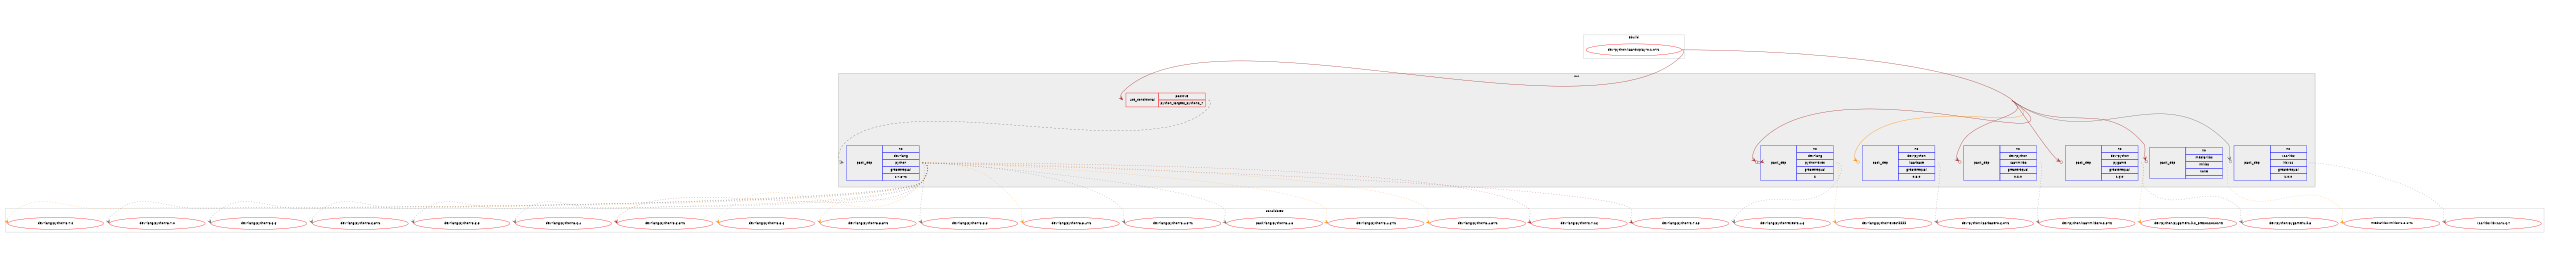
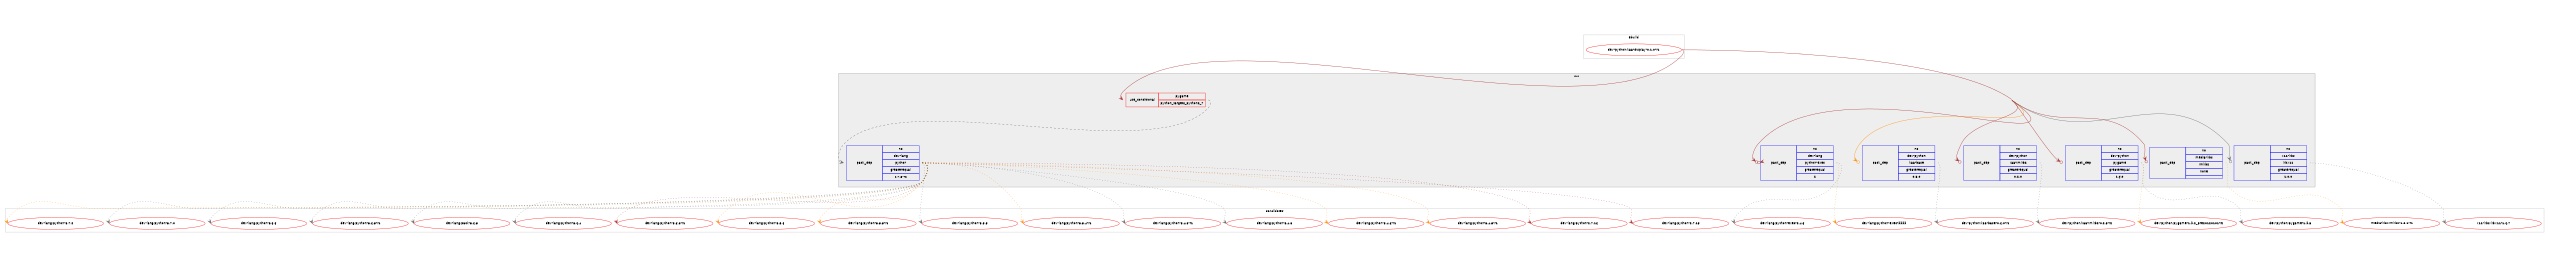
  digraph {
    compound=true
    concentrate=true
    fontname=Helvetica
    fontsize=10
    newrank=true
    rankdir=TB
    ranksep=1.5
    node [color=red fontname=Helvetica fontsize=10]
    edge [arrowhead=vee color=gray40 headport=w style=dotted tailport=e weight=100]
    n1 [label="dev-python/kaa-display-0.1.0-r1" width=4]
    n2 [color=blue label=<<TABLE BORDER="0" CELLBORDER="1" CELLSPACING="0" CELLPADDING="4" WIDTH="220"><TR><TD ROWSPAN="6" CELLPADDING="30">pack_dep</TD></TR><TR><TD WIDTH="110">no</TD></TR><TR><TD>dev-lang</TD></TR><TR><TD>python</TD></TR><TR><TD>greaterequal</TD></TR><TR><TD>2.7.5-r2</TD></TR></TABLE>> shape=none]
-   n3 [label=<<TABLE BORDER="0" CELLBORDER="1" CELLSPACING="0" CELLPADDING="4"><TR><TD ROWSPAN="3" CELLPADDING="10">use_conditional</TD></TR><TR><TD>positive</TD></TR><TR><TD>python_targets_python2_7</TD></TR></TABLE>> shape=none]
+   n3 [label=<<TABLE BORDER="0" CELLBORDER="1" CELLSPACING="0" CELLPADDING="4"><TR><TD ROWSPAN="3" CELLPADDING="10">use_conditional</TD></TR><TR><TD>pygame</TD></TR><TR><TD>python_targets_python2_7</TD></TR></TABLE>> shape=none]
    n4 [color=blue label=<<TABLE BORDER="0" CELLBORDER="1" CELLSPACING="0" CELLPADDING="4" WIDTH="220"><TR><TD ROWSPAN="6" CELLPADDING="30">pack_dep</TD></TR><TR><TD WIDTH="110">no</TD></TR><TR><TD>dev-lang</TD></TR><TR><TD>python-exec</TD></TR><TR><TD>greaterequal</TD></TR><TR><TD>2</TD></TR></TABLE>> shape=none]
    n5 [color=blue label=<<TABLE BORDER="0" CELLBORDER="1" CELLSPACING="0" CELLPADDING="4" WIDTH="220"><TR><TD ROWSPAN="6" CELLPADDING="30">pack_dep</TD></TR><TR><TD WIDTH="110">no</TD></TR><TR><TD>dev-python</TD></TR><TR><TD>kaa-base</TD></TR><TR><TD>greaterequal</TD></TR><TR><TD>0.3.0</TD></TR></TABLE>> shape=none]
    n6 [color=blue label=<<TABLE BORDER="0" CELLBORDER="1" CELLSPACING="0" CELLPADDING="4" WIDTH="220"><TR><TD ROWSPAN="6" CELLPADDING="30">pack_dep</TD></TR><TR><TD WIDTH="110">no</TD></TR><TR><TD>dev-python</TD></TR><TR><TD>kaa-imlib2</TD></TR><TR><TD>greaterequal</TD></TR><TR><TD>0.2.0</TD></TR></TABLE>> shape=none]
    n7 [color=blue label=<<TABLE BORDER="0" CELLBORDER="1" CELLSPACING="0" CELLPADDING="4" WIDTH="220"><TR><TD ROWSPAN="6" CELLPADDING="30">pack_dep</TD></TR><TR><TD WIDTH="110">no</TD></TR><TR><TD>dev-python</TD></TR><TR><TD>pygame</TD></TR><TR><TD>greaterequal</TD></TR><TR><TD>1.6.0</TD></TR></TABLE>> shape=none]
    n8 [color=blue label=<<TABLE BORDER="0" CELLBORDER="1" CELLSPACING="0" CELLPADDING="4" WIDTH="220"><TR><TD ROWSPAN="6" CELLPADDING="30">pack_dep</TD></TR><TR><TD WIDTH="110">no</TD></TR><TR><TD>media-libs</TD></TR><TR><TD>imlib2</TD></TR><TR><TD>none</TD></TR><TR><TD></TD></TR></TABLE>> shape=none]
    n9 [color=blue label=<<TABLE BORDER="0" CELLBORDER="1" CELLSPACING="0" CELLPADDING="4" WIDTH="220"><TR><TD ROWSPAN="6" CELLPADDING="30">pack_dep</TD></TR><TR><TD WIDTH="110">no</TD></TR><TR><TD>x11-libs</TD></TR><TR><TD>libX11</TD></TR><TR><TD>greaterequal</TD></TR><TR><TD>1.0.0</TD></TR></TABLE>> shape=none]
    n10 [label="dev-lang/python-2.7.15" width=4]
    n11 [label="dev-lang/python-2.7.16" width=4]
    n12 [label="dev-lang/python-3.4.5-r1" width=4]
    n13 [label="dev-lang/python-3.4.6-r1" width=4]
-   n14 [label="pack-lang/python-3.4.8" width=4]
+   n14 [label="dev-lang/python-3.4.8" width=4]
    n15 [label="dev-lang/python-3.4.8-r1" width=4]
    n16 [label="dev-lang/python-3.5.4-r1" width=4]
    n17 [label="dev-lang/python-3.5.5" width=4]
    n18 [label="dev-lang/python-3.5.5-r1" width=4]
    n19 [label="dev-lang/python-3.5.6" width=4]
    n20 [label="dev-lang/python-3.6.8-r1" width=4]
    n21 [label="dev-lang/python-3.6.4" width=4]
-   n22 [label="dev-lang/python-3.6.5" width=4]
+   n22 [label="dev-lang/pack-3.6.5" width=4]
    n23 [label="dev-lang/python-3.6.5-r1" width=4]
    n24 [label="dev-lang/python-3.6.6" width=4]
    n25 [label="dev-lang/python-3.7.0" width=4]
    n26 [label="dev-lang/python-3.7.2" width=4]
    n27 [label="dev-lang/python-exec-2.4.6" width=4]
    n28 [label="dev-lang/python-exec-9999" width=4]
    n29 [label="dev-python/kaa-base-0.6.0-r1" width=4]
    n30 [label="dev-python/kaa-imlib2-0.2.3-r2" width=4]
    n31 [label="dev-python/pygame-1.9.2_pre20120101-r2" width=4]
    n32 [label="dev-python/pygame-1.9.3" width=4]
    n33 [label="media-libs/imlib2-1.5.1-r1" width=4]
    n34 [label="x11-libs/libX11-1.6.7" width=4]
    subgraph cluster_1 {
      color=gray
      label=<<i>ebuild</i>>
      rank=same
      n1
    }
    subgraph cluster_2 {
      color=gray
      label=<<i>dependencies</i>>
      subgraph cluster_3 {
        color=gray
        fillcolor="#eeeeee"
        label=<<i>compile</i>>
        style=filled
      }
      subgraph cluster_4 {
        color=gray
        fillcolor="#eeeeee"
        label=<<i>compile and run</i>>
        style=filled
        subgraph sub_5 {
          color=gray
          fillcolor="#eeeeee"
          label=<<i>compile and run</i>>
          style=filled
          n3
          subgraph sub_6 {
            color=gray
            fillcolor="#eeeeee"
            label=<<i>compile and run</i>>
            style=filled
            n2
          }
        }
        subgraph sub_7 {
          color=gray
          fillcolor="#eeeeee"
          label=<<i>compile and run</i>>
          style=filled
          n4
        }
        subgraph sub_8 {
          color=gray
          fillcolor="#eeeeee"
          label=<<i>compile and run</i>>
          style=filled
          n5
        }
        subgraph sub_9 {
          color=gray
          fillcolor="#eeeeee"
          label=<<i>compile and run</i>>
          style=filled
          n6
        }
        subgraph sub_10 {
          color=gray
          fillcolor="#eeeeee"
          label=<<i>compile and run</i>>
          style=filled
          n7
        }
        subgraph sub_11 {
          color=gray
          fillcolor="#eeeeee"
          label=<<i>compile and run</i>>
          style=filled
          n8
        }
        subgraph sub_12 {
          color=gray
          fillcolor="#eeeeee"
          label=<<i>compile and run</i>>
          style=filled
          n9
        }
      }
      subgraph cluster_13 {
        color=gray
        fillcolor="#eeeeee"
        label=<<i>run</i>>
        style=filled
      }
    }
    subgraph cluster_14 {
      color=gray
      label=<<i>candidates</i>>
      rank=same
      subgraph sub_15 {
        color=black
        label=<<i>candidates</i>>
        nodesep=1
        rank=same
        n10
        n11
        n12
        n13
        n14
        n15
        n16
        n17
        n18
        n19
        n20
        n21
        n22
        n23
        n24
        n25
        n26
      }
      subgraph sub_16 {
        color=black
        label=<<i>candidates</i>>
        nodesep=1
        rank=same
        n27
        n28
      }
      subgraph sub_17 {
        color=black
        label=<<i>candidates</i>>
        nodesep=1
        rank=same
        n29
      }
      subgraph sub_18 {
        color=black
        label=<<i>candidates</i>>
        nodesep=1
        rank=same
        n30
      }
      subgraph sub_19 {
        color=black
        label=<<i>candidates</i>>
        nodesep=1
        rank=same
        n31
        n32
      }
      subgraph sub_20 {
        color=black
        label=<<i>candidates</i>>
        nodesep=1
        rank=same
        n33
      }
      subgraph sub_21 {
        color=black
        label=<<i>candidates</i>>
        nodesep=1
        rank=same
        n34
      }
    }
    n1 -> n3 [color=brown style=solid weight=20]
    n1 -> n4 [arrowhead=odotvee color=brown style=solid weight=20]
    n1 -> n5 [arrowhead=odotvee color=darkorange style=solid weight=20]
    n1 -> n6 [arrowhead=odotvee color=brown style=solid weight=20]
    n1 -> n7 [arrowhead=odotvee color=brown style=solid weight=20]
    n1 -> n8 [arrowhead=odotvee color=brown style=solid weight=20]
    n1 -> n9 [arrowhead=odotvee style=solid weight=20]
    n2 -> n10 [color=brown]
    n2 -> n11 [color=brown]
    n2 -> n12 [color=darkorange]
    n2 -> n13 [color=darkorange]
    n2 -> n14
    n2 -> n15
    n2 -> n16 [color=darkorange]
    n2 -> n17
    n2 -> n18 [color=darkorange]
    n2 -> n19 [color=darkorange]
    n2 -> n20 [color=brown]
    n2 -> n21
    n2 -> n22
    n2 -> n23
    n2 -> n24
    n2 -> n25
    n2 -> n26 [color=darkorange]
    n3 -> n2 [style=dashed weight=20]
    n4 -> n27
    n4 -> n28 [color=darkorange]
    n5 -> n29
    n6 -> n30
    n7 -> n31 [color=darkorange]
    n7 -> n32
    n8 -> n33 [color=darkorange]
    n9 -> n34
  }
